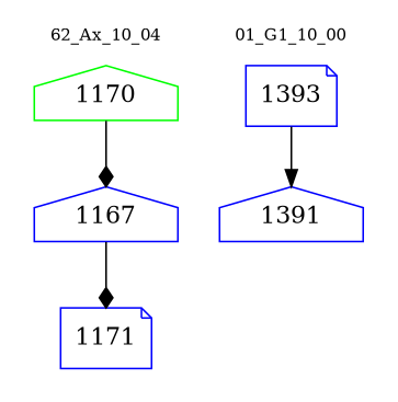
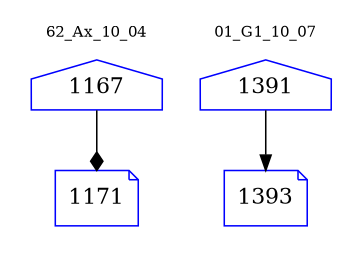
  digraph {
    node [color=blue shape=house]
    edge [arrowhead=diamond color=black]
-   n1 [color=green label=1170]
    n2 [label=1167]
    n3 [label=1171 shape=note]
    n4 [label=1391]
    n5 [label=1393 shape=note]
    subgraph cluster_1 {
      color=white
      fontsize=10
      label="62_Ax_10_04"
-     n1
      n2
      n3
    }
    subgraph cluster_2 {
      color=white
      fontsize=10
-     label="01_G1_10_00"
+     label="01_G1_10_07"
      n4
      n5
    }
-   n1 -> n2
    n2 -> n3
-   n5 -> n4 [arrowhead=normal]
+   n4 -> n5 [arrowhead=normal]
  }
